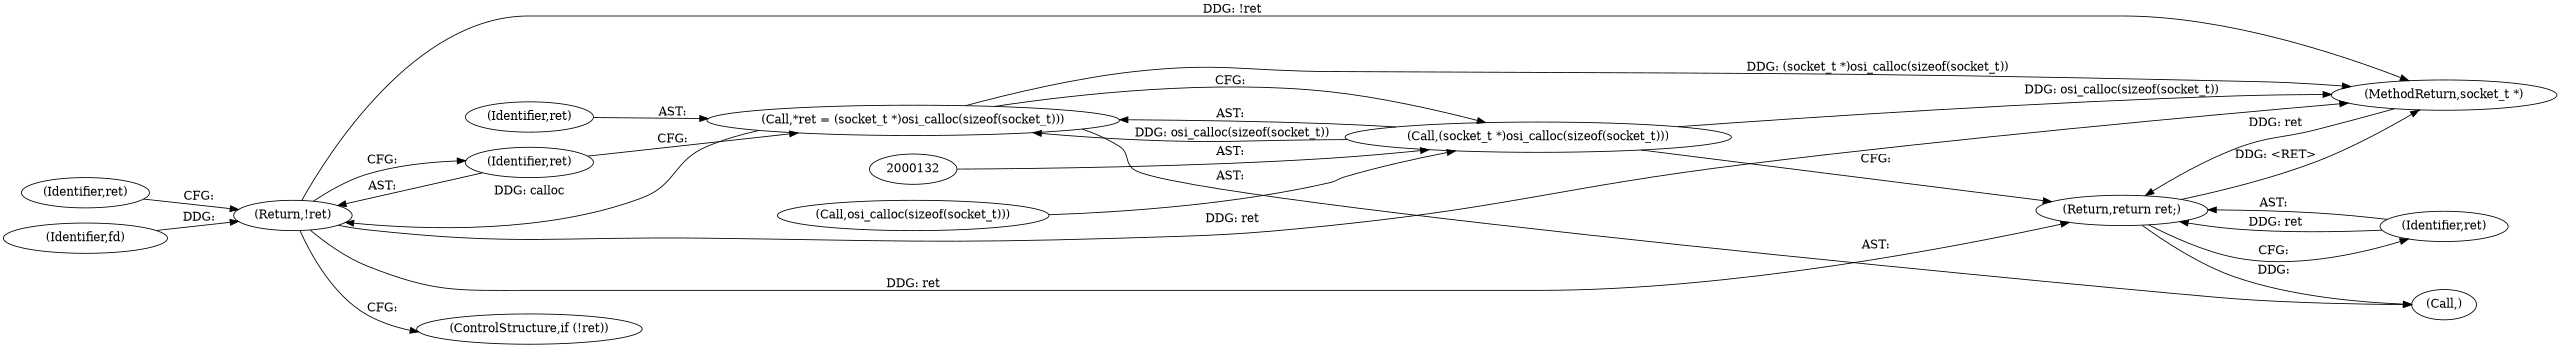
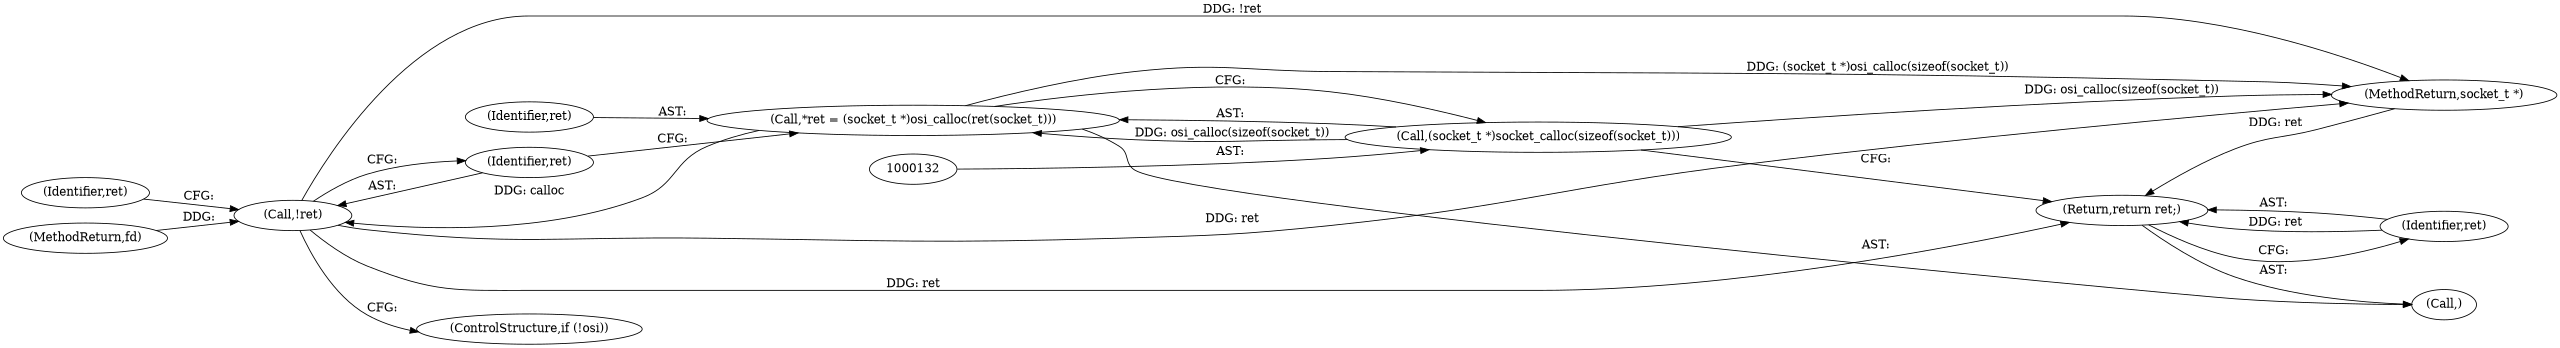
  digraph {
    rankdir=LR
-   n1 [label="(Return,!ret)"]
+   n1 [label="(Call,!ret)"]
    n2 [label="(Return,return ret;)"]
    n3 [label="(Identifier,ret)"]
-   n4 [label="(ControlStructure,if (!ret))"]
+   n4 [label="(ControlStructure,if (!osi))"]
    n5 [label="(MethodReturn,socket_t *)"]
    n6 [label="(Call,)"]
    n7 [label="(Identifier,ret)"]
-   n8 [label="(Call,*ret = (socket_t *)osi_calloc(sizeof(socket_t)))"]
-   n9 [label="(Call,(socket_t *)osi_calloc(sizeof(socket_t)))"]
-   n10 [label="(Call,osi_calloc(sizeof(socket_t)))"]
+   n8 [label="(Call,*ret = (socket_t *)osi_calloc(ret(socket_t)))"]
+   n9 [label="(Call,(socket_t *)socket_calloc(sizeof(socket_t)))"]
    n11 [label="(Identifier,ret)"]
    n12 [label="(Identifier,ret)"]
-   n13 [label="(Identifier,fd)"]
-   1000132 [label=2000132]
+   n13 [label="(MethodReturn,fd)"]
+   1000132
    n1 -> n2 [label="DDG: ret"]
    n1 -> n3 [label="CFG: "]
    n1 -> n4 [label="CFG: "]
    n1 -> n5 [label="DDG: ret"]
    n1 -> n5 [label="DDG: !ret"]
-   n2 -> n5 [label="DDG: <RET>"]
-   n2 -> n6 [label="DDG: "]
+   n2 -> n6 [label="AST: "]
    n2 -> n7 [label="CFG: "]
    n3 -> n1 [label="AST: "]
    n3 -> n8 [label="CFG: "]
    n5 -> n2 [label="DDG: ret"]
    n7 -> n2 [label="AST: "]
    n7 -> n2 [label="DDG: ret"]
    n8 -> n1 [label="DDG: calloc"]
    n8 -> n5 [label="DDG: (socket_t *)osi_calloc(sizeof(socket_t))"]
    n8 -> n6 [label="AST: "]
    n8 -> n9 [label="CFG: "]
    n9 -> n2 [label="CFG: "]
    n9 -> n5 [label="DDG: osi_calloc(sizeof(socket_t))"]
    n9 -> n8 [label="AST: "]
    n9 -> n8 [label="DDG: osi_calloc(sizeof(socket_t))"]
-   n10 -> n9 [label="AST: "]
    n11 -> n8 [label="AST: "]
    n12 -> n1 [label="CFG: "]
    n13 -> n1 [label="DDG: "]
    1000132 -> n9 [label="AST: "]
  }
